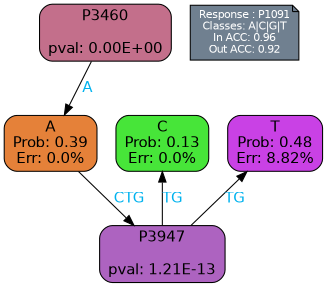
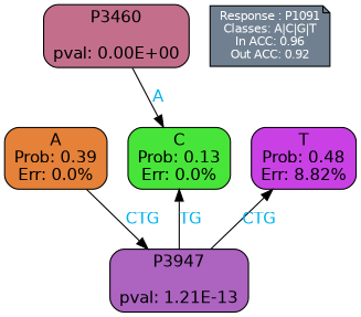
  digraph {
    ranksep=equally
    splines=polylines
    node [color=black fontname=helvetica shape=box style="filled, rounded"]
    edge [fontcolor=deepskyblue2 fontname=helvetica]
    n1 [fillcolor="#e58139" label="A\nProb: 0.39\nErr: 0.0%"]
    n2 [fillcolor="#47e539" label="C\nProb: 0.13\nErr: 0.0%"]
    n3 [fillcolor="#c941e5" label="T\nProb: 0.48\nErr: 8.82%"]
    n4 [align=left fillcolor=slategray fontcolor=white fontsize=10 label="Response : P1091\nClasses: A|C|G|T\nIn ACC: 0.96\nOut ACC: 0.92\n" shape=note style=filled]
    n5 [fillcolor="#c36f8b" label="P3460\n\npval: 0.00E+00"]
    n6 [fillcolor="#ad63c0" label="P3947\n\npval: 1.21E-13"]
    subgraph sub_1 {
      rank=same
      n1
      n2
      n3
    }
    subgraph sub_2 {
      rank=same
      n4
      n5
    }
    n1 -> n6 [label=CTG]
-   n5 -> n1 [label=A]
+   n5 -> n2 [label=A]
    n6 -> n2 [label=TG]
-   n6 -> n3 [label=TG]
+   n6 -> n3 [label=CTG]
  }
